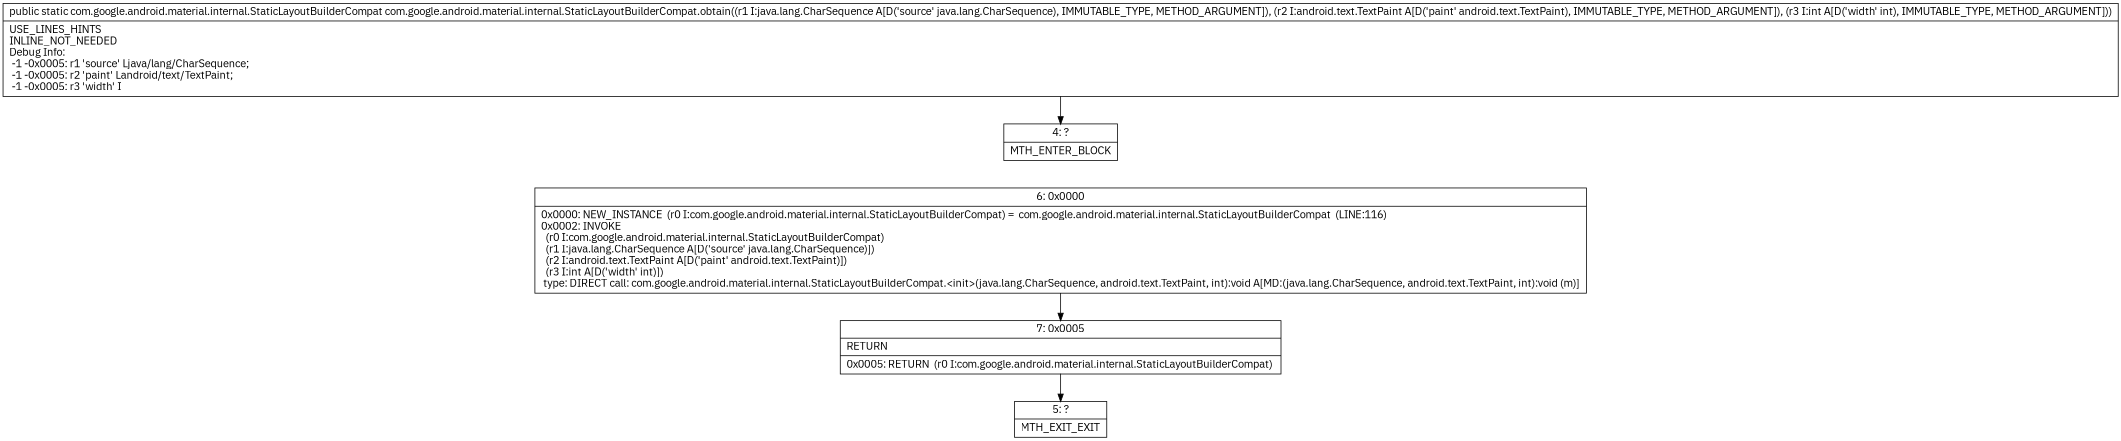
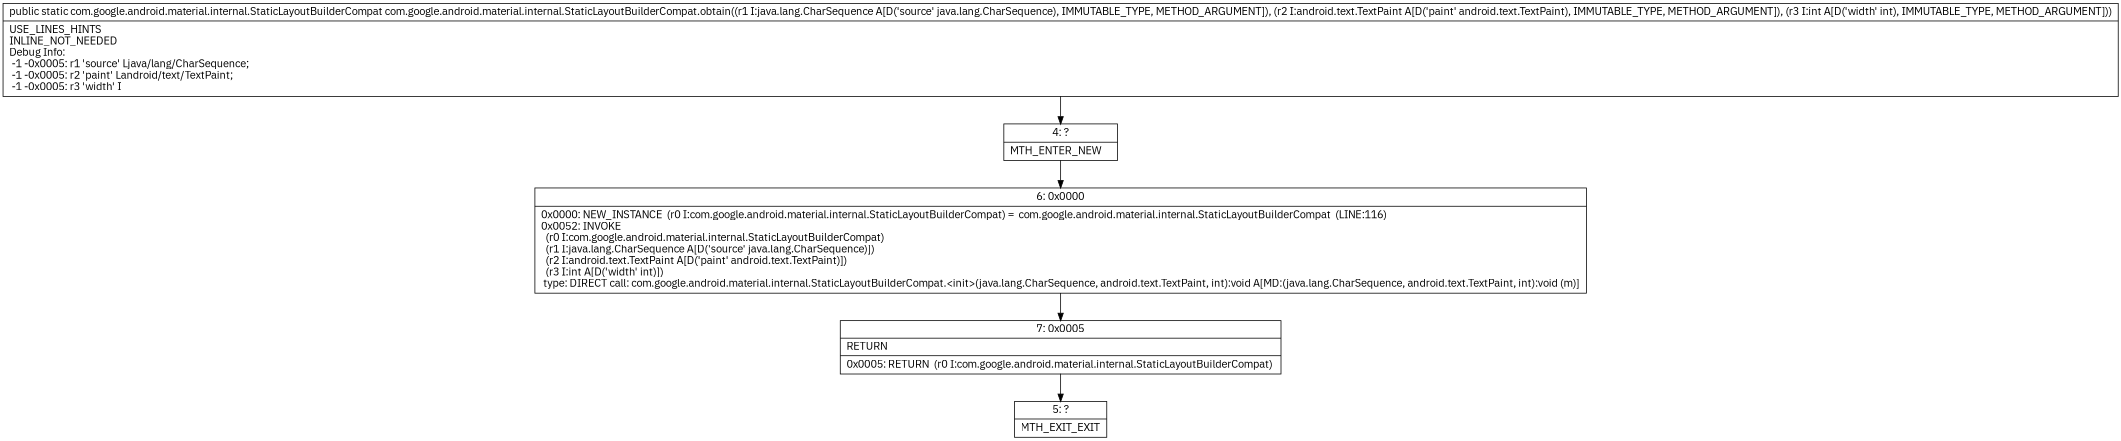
  digraph {
    fontname="IBM Plex Sans"
    node [fontname="IBM Plex Sans" shape=record]
    edge [fontname="IBM Plex Sans"]
-   n1 [label="{4\:\ ?|MTH_ENTER_BLOCK\l}"]
-   n2 [label="{6\:\ 0x0000|0x0000: NEW_INSTANCE  (r0 I:com.google.android.material.internal.StaticLayoutBuilderCompat) =  com.google.android.material.internal.StaticLayoutBuilderCompat  (LINE:116)\l0x0002: INVOKE  \l  (r0 I:com.google.android.material.internal.StaticLayoutBuilderCompat)\l  (r1 I:java.lang.CharSequence A[D('source' java.lang.CharSequence)])\l  (r2 I:android.text.TextPaint A[D('paint' android.text.TextPaint)])\l  (r3 I:int A[D('width' int)])\l type: DIRECT call: com.google.android.material.internal.StaticLayoutBuilderCompat.\<init\>(java.lang.CharSequence, android.text.TextPaint, int):void A[MD:(java.lang.CharSequence, android.text.TextPaint, int):void (m)]\l}"]
+   n1 [label="{4\:\ ?|MTH_ENTER_NEW\l}"]
+   n2 [label="{6\:\ 0x0000|0x0000: NEW_INSTANCE  (r0 I:com.google.android.material.internal.StaticLayoutBuilderCompat) =  com.google.android.material.internal.StaticLayoutBuilderCompat  (LINE:116)\l0x0052: INVOKE  \l  (r0 I:com.google.android.material.internal.StaticLayoutBuilderCompat)\l  (r1 I:java.lang.CharSequence A[D('source' java.lang.CharSequence)])\l  (r2 I:android.text.TextPaint A[D('paint' android.text.TextPaint)])\l  (r3 I:int A[D('width' int)])\l type: DIRECT call: com.google.android.material.internal.StaticLayoutBuilderCompat.\<init\>(java.lang.CharSequence, android.text.TextPaint, int):void A[MD:(java.lang.CharSequence, android.text.TextPaint, int):void (m)]\l}"]
    n3 [label="{7\:\ 0x0005|RETURN\l|0x0005: RETURN  (r0 I:com.google.android.material.internal.StaticLayoutBuilderCompat) \l}"]
    n4 [label="{5\:\ ?|MTH_EXIT_EXIT\l}"]
    n5 [label="{public static com.google.android.material.internal.StaticLayoutBuilderCompat com.google.android.material.internal.StaticLayoutBuilderCompat.obtain((r1 I:java.lang.CharSequence A[D('source' java.lang.CharSequence), IMMUTABLE_TYPE, METHOD_ARGUMENT]), (r2 I:android.text.TextPaint A[D('paint' android.text.TextPaint), IMMUTABLE_TYPE, METHOD_ARGUMENT]), (r3 I:int A[D('width' int), IMMUTABLE_TYPE, METHOD_ARGUMENT]))  | USE_LINES_HINTS\lINLINE_NOT_NEEDED\lDebug Info:\l  \-1 \-0x0005: r1 'source' Ljava\/lang\/CharSequence;\l  \-1 \-0x0005: r2 'paint' Landroid\/text\/TextPaint;\l  \-1 \-0x0005: r3 'width' I\l}"]
+   n1 -> n2
    n2 -> n3
    n3 -> n4
    n5 -> n1
  }
